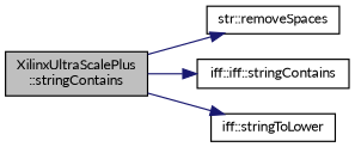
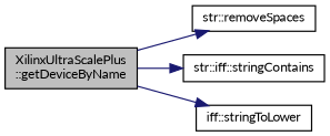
  digraph {
    fontname=Lato
    rankdir=LR
    node [color=black fillcolor=white fontname=Lato fontsize=10 shape=record style=filled]
    edge [color=midnightblue fontname=Lato fontsize=10 labelfontname=Helvetica labelfontsize=10 style=solid]
-   n1 [fillcolor=grey75 fontcolor=black height=0.2 label="XilinxUltraScalePlus\l::stringContains" width=0.4]
+   n1 [fillcolor=grey75 fontcolor=black height=0.2 label="XilinxUltraScalePlus\l::getDeviceByName" width=0.4]
    n2 [height=0.2 label="str::removeSpaces" width=0.4]
-   n3 [height=0.2 label="iff::iff::stringContains" width=0.4]
+   n3 [height=0.2 label="str::iff::stringContains" width=0.4]
    n4 [height=0.2 label="iff::stringToLower" width=0.4]
    n1 -> n2
    n1 -> n3
    n1 -> n4
  }
